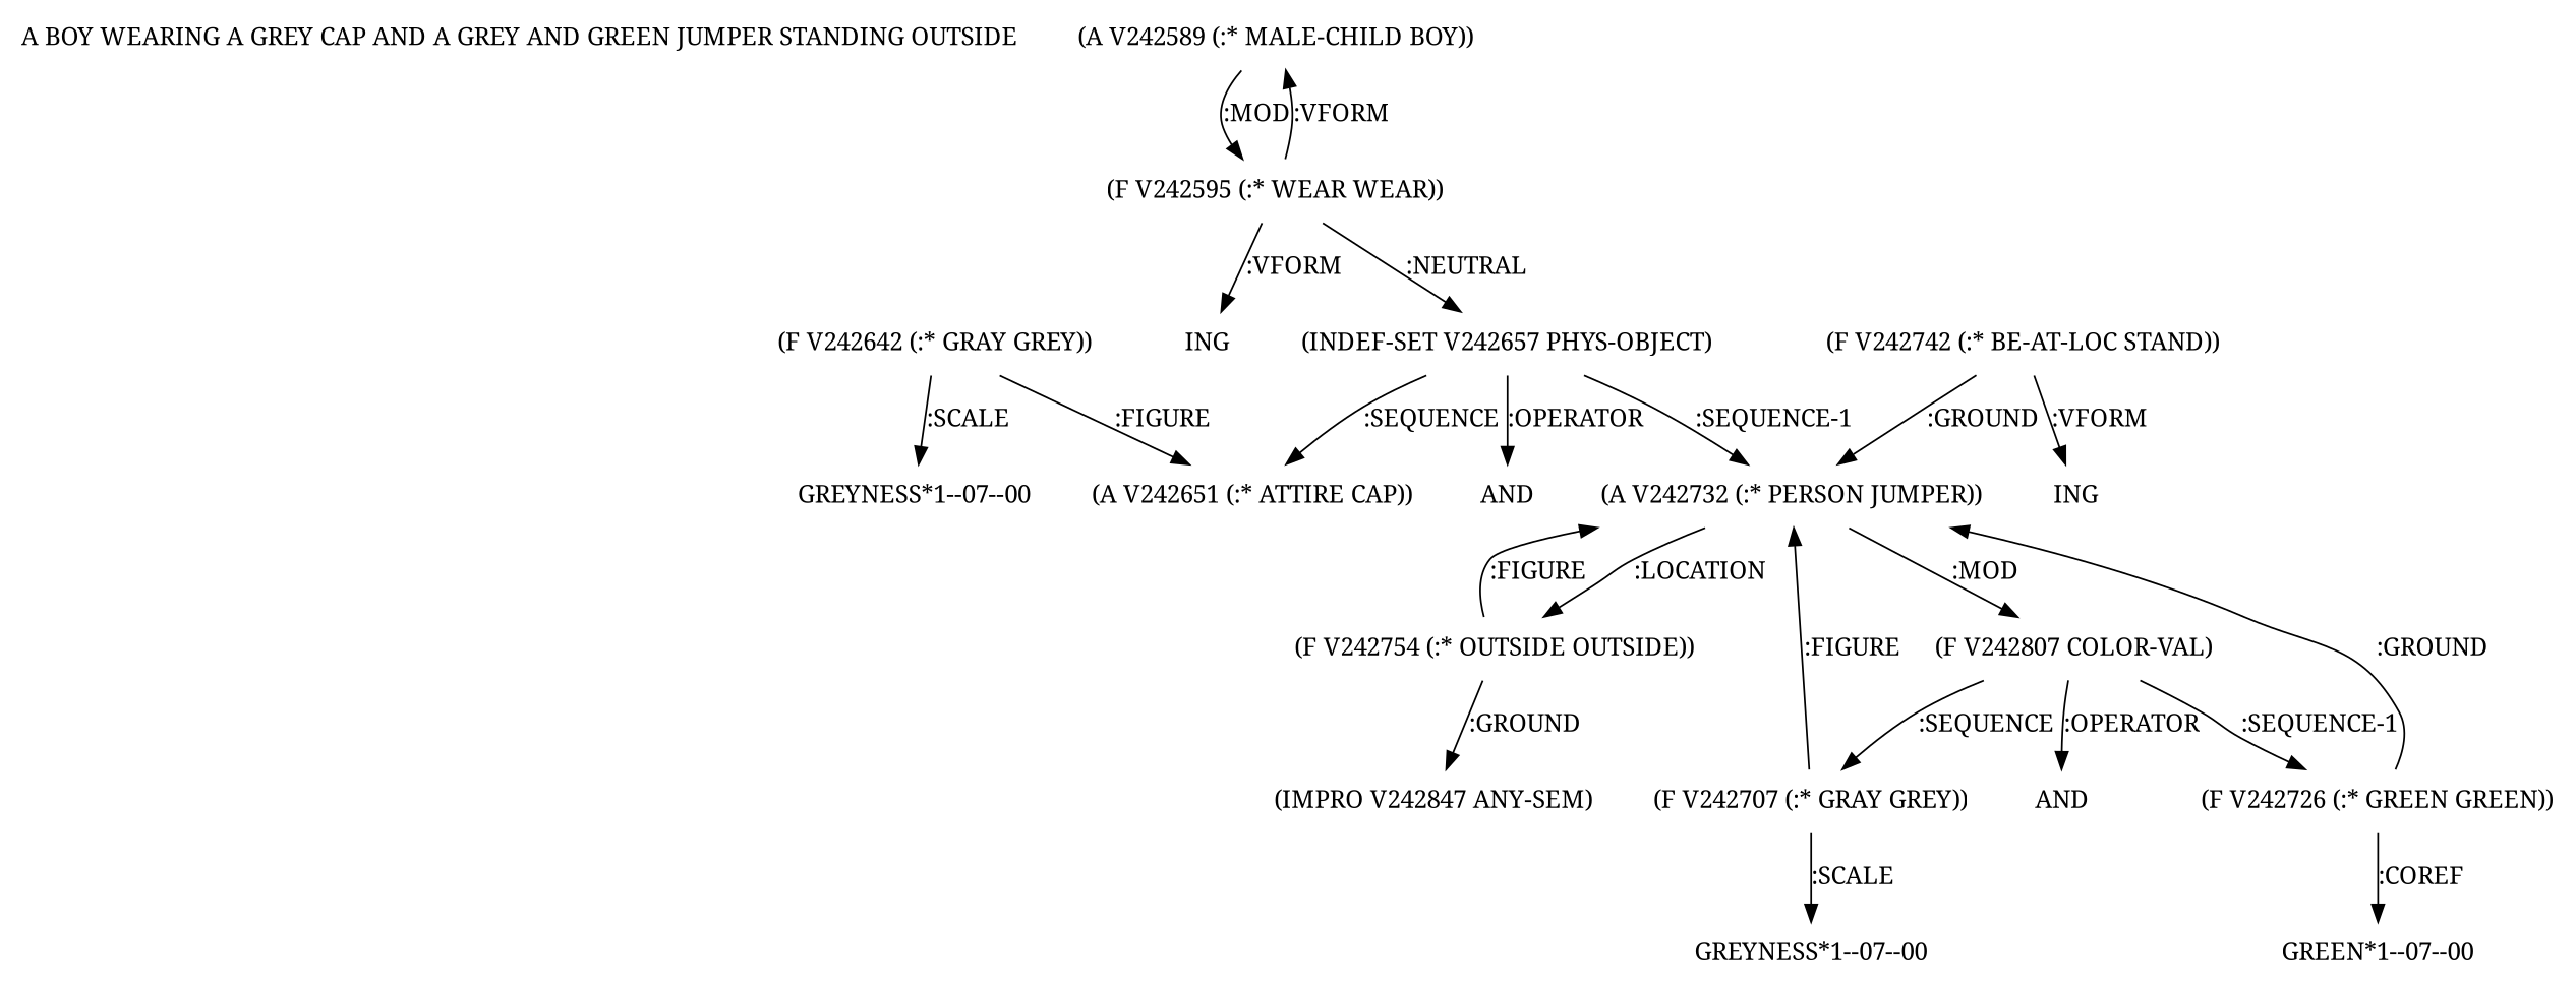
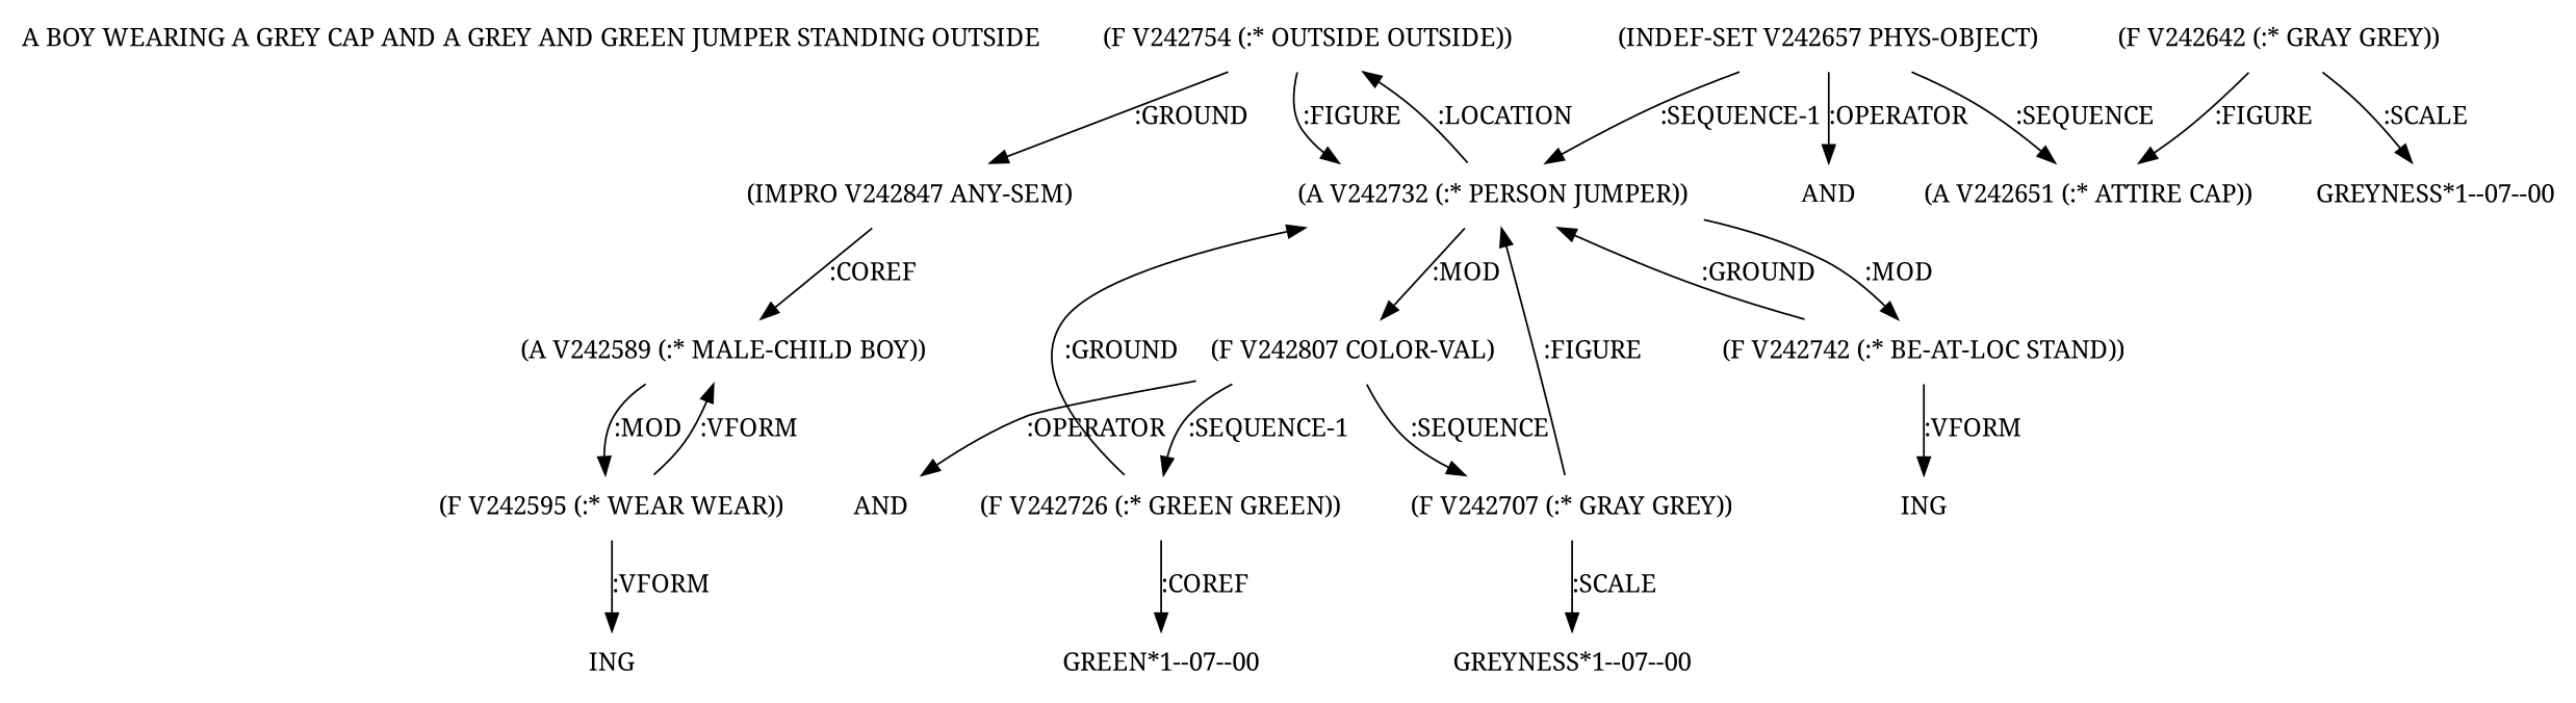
  digraph {
    fontname="Noto Serif"
    node [fontname="Noto Serif" shape=none]
    edge [fontname="Noto Serif"]
    "A BOY WEARING A GREY CAP AND A GREY AND GREEN JUMPER STANDING OUTSIDE"
    n2 [label="(A V242589 (:* MALE-CHILD BOY))"]
    n3 [label="(F V242595 (:* WEAR WEAR))"]
    n4 [label="(INDEF-SET V242657 PHYS-OBJECT)"]
    n5 [label=ING]
    n6 [label=AND]
    n7 [label="(A V242651 (:* ATTIRE CAP))"]
    n8 [label="(A V242732 (:* PERSON JUMPER))"]
    n9 [label="(F V242754 (:* OUTSIDE OUTSIDE))"]
    n10 [label="(F V242742 (:* BE-AT-LOC STAND))"]
    n11 [label="(F V242807 COLOR-VAL)"]
    n12 [label="(F V242642 (:* GRAY GREY))"]
    n13 [label="GREYNESS*1--07--00"]
    n14 [label="(IMPRO V242847 ANY-SEM)"]
    n15 [label=ING]
    n16 [label="(F V242707 (:* GRAY GREY))"]
    n17 [label="(F V242726 (:* GREEN GREEN))"]
    n18 [label=AND]
    n19 [label="GREYNESS*1--07--00"]
    n20 [label="GREEN*1--07--00"]
    n2 -> n3 [label=":MOD"]
    n3 -> n2 [label=":VFORM"]
-   n3 -> n4 [label=":NEUTRAL"]
    n3 -> n5 [label=":VFORM"]
    n4 -> n6 [label=":OPERATOR"]
    n4 -> n7 [label=":SEQUENCE"]
    n4 -> n8 [label=":SEQUENCE-1"]
    n8 -> n9 [label=":LOCATION"]
+   n8 -> n10 [label=":MOD"]
    n8 -> n11 [label=":MOD"]
    n9 -> n8 [label=":FIGURE"]
    n9 -> n14 [label=":GROUND"]
    n10 -> n8 [label=":GROUND"]
    n10 -> n15 [label=":VFORM"]
    n11 -> n16 [label=":SEQUENCE"]
    n11 -> n17 [label=":SEQUENCE-1"]
    n11 -> n18 [label=":OPERATOR"]
    n12 -> n7 [label=":FIGURE"]
    n12 -> n13 [label=":SCALE"]
+   n14 -> n2 [label=":COREF"]
    n16 -> n8 [label=":FIGURE"]
    n16 -> n19 [label=":SCALE"]
    n17 -> n8 [label=":GROUND"]
    n17 -> n20 [label=":COREF"]
  }
